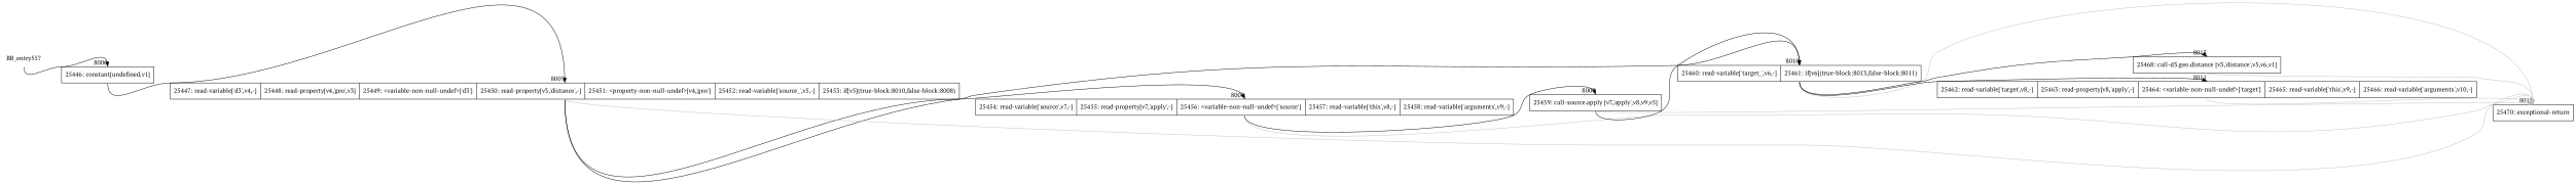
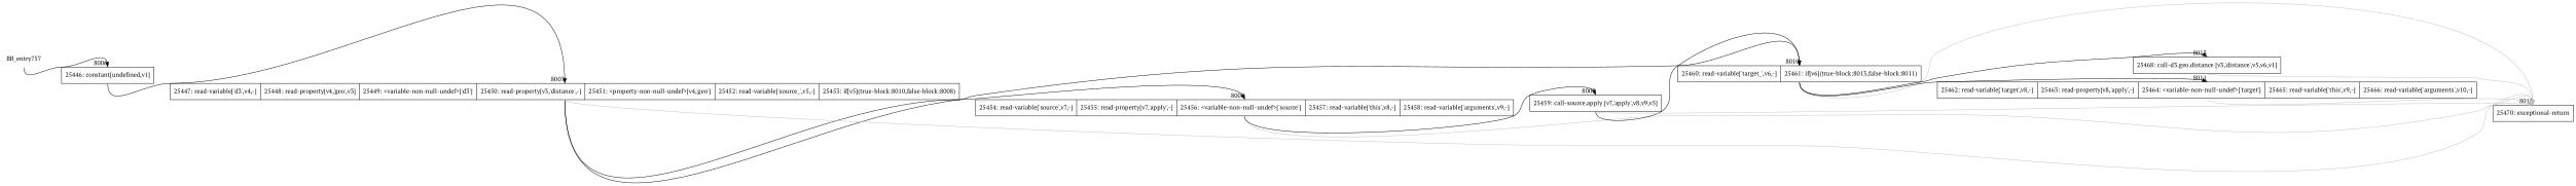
  digraph {
    fontname="PT Serif"
    rankdir=LR
    node [fontname="PT Serif" shape=record]
    edge [fontname="PT Serif" headport=n tailport=s]
-   BB_entry757 [shape=none label=BB_entry557]
+   BB_entry757 [shape=none]
    n2 [label="{25446: constant[undefined,v1]}"]
    n3 [label="{25447: read-variable['d3',v4,-]|25448: read-property[v4,'geo',v3]|25449: \<variable-non-null-undef\>['d3']|25450: read-property[v3,'distance',-]|25451: \<property-non-null-undef\>[v4,'geo']|25452: read-variable['source_',v5,-]|25453: if[v5](true-block:8010,false-block:8008)}"]
    n4 [label="{25460: read-variable['target_',v6,-]|25461: if[v6](true-block:8013,false-block:8011)}"]
    n5 [label="{25454: read-variable['source',v7,-]|25455: read-property[v7,'apply',-]|25456: \<variable-non-null-undef\>['source']|25457: read-variable['this',v8,-]|25458: read-variable['arguments',v9,-]}"]
    n6 [label="{25470: exceptional-return}"]
    n7 [label="{25468: call-d3.geo.distance [v3,'distance',v5,v6,v1]}"]
    n8 [label="{25462: read-variable['target',v8,-]|25463: read-property[v8,'apply',-]|25464: \<variable-non-null-undef\>['target']|25465: read-variable['this',v9,-]|25466: read-variable['arguments',v10,-]}"]
    n9 [label="{25459: call-source.apply [v7,'apply',v8,v9,v5]}"]
    BB_entry757 -> n2 [headlabel="    8006"]
    n2 -> n3 [headlabel="      8007"]
    n3 -> n4 [headlabel="      8010"]
    n3 -> n5 [headlabel="      8008"]
    n3 -> n6 [color=gray headlabel="      8015"]
    n4 -> n6 [color=gray]
    n4 -> n7 [headlabel="      8013"]
    n4 -> n8 [headlabel="      8011"]
    n5 -> n6 [color=gray]
    n5 -> n9 [headlabel="      8009"]
    n7 -> n6 [color=gray]
    n8 -> n6 [color=gray]
    n9 -> n4
    n9 -> n6 [color=gray]
  }
